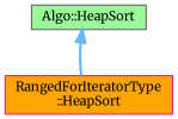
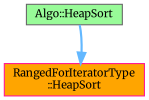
  digraph {
    rankdir=TB
    fontname=Merriweather
    node [fontname=Merriweather fontsize=10 shape=box style=filled]
    n1 [color=gray40 fillcolor=palegreen fontcolor=black height=0.2 label="Algo::HeapSort" width=0.4]
    n2 [color=deeppink fillcolor=orange height=0.2 label="RangedForIteratorType\l::HeapSort" width=0.4]
-   n1 -> n2 [color=steelblue1 dir=back fontname=Merriweather fontsize=10 labelfontname=Helvetica labelfontsize=10 style=bold]
+   n2 -> n1 [color=steelblue1 dir=back fontname=Merriweather fontsize=10 labelfontname=Helvetica labelfontsize=10 style=bold]
  }
